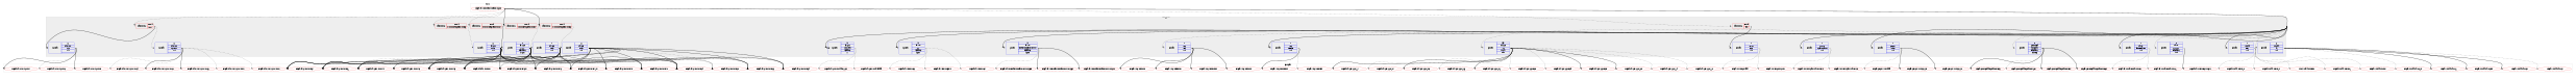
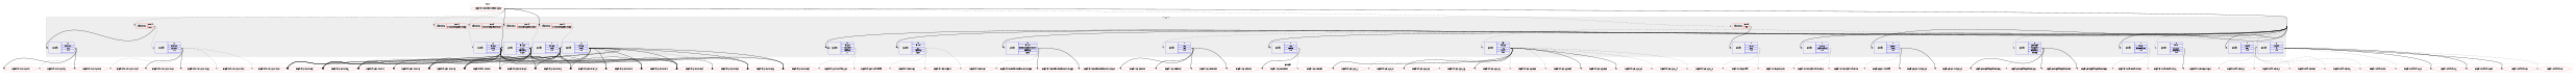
  digraph {
    compound=true
    concentrate=true
    fontname=Helvetica
    fontsize=10
    newrank=true
    rankdir=TB
    ranksep=1.5
    node [color=red fontname=Helvetica fontsize=10]
    edge [arrowhead=vee headport=w style=dashed tailport=e weight=100]
    n1 [label="portage://dev-libs/gobject-introspection-1.58.3" width=4]
    n2 [color=blue label=<<TABLE BORDER="0" CELLBORDER="1" CELLSPACING="0" CELLPADDING="4" WIDTH="220"><TR><TD ROWSPAN="6" CELLPADDING="30">pack_dep</TD></TR><TR><TD WIDTH="110">no</TD></TR><TR><TD>x11-libs</TD></TR><TR><TD>cairo</TD></TR><TR><TD>none</TD></TR><TR><TD></TD></TR></TABLE>> shape=none]
    n3 [label=<<TABLE BORDER="0" CELLBORDER="1" CELLSPACING="0" CELLPADDING="4"><TR><TD ROWSPAN="3" CELLPADDING="10">use_conditional</TD></TR><TR><TD>positive</TD></TR><TR><TD>test</TD></TR></TABLE>> shape=none]
    n4 [color=blue label=<<TABLE BORDER="0" CELLBORDER="1" CELLSPACING="0" CELLPADDING="4" WIDTH="220"><TR><TD ROWSPAN="6" CELLPADDING="30">pack_dep</TD></TR><TR><TD WIDTH="110">no</TD></TR><TR><TD>app-arch</TD></TR><TR><TD>xz-utils</TD></TR><TR><TD>none</TD></TR><TR><TD></TD></TR></TABLE>> shape=none]
    n5 [color=blue label=<<TABLE BORDER="0" CELLBORDER="1" CELLSPACING="0" CELLPADDING="4" WIDTH="220"><TR><TD ROWSPAN="6" CELLPADDING="30">pack_dep</TD></TR><TR><TD WIDTH="110">no</TD></TR><TR><TD>app-portage</TD></TR><TR><TD>elt-patches</TD></TR><TR><TD>greaterequal</TD></TR><TR><TD>20170815</TD></TR></TABLE>> shape=none]
    n6 [color=blue label=<<TABLE BORDER="0" CELLBORDER="1" CELLSPACING="0" CELLPADDING="4" WIDTH="220"><TR><TD ROWSPAN="6" CELLPADDING="30">pack_dep</TD></TR><TR><TD WIDTH="110">no</TD></TR><TR><TD>dev-util</TD></TR><TR><TD>desktop-file-utils</TD></TR><TR><TD>none</TD></TR><TR><TD></TD></TR></TABLE>> shape=none]
    n7 [color=blue label=<<TABLE BORDER="0" CELLBORDER="1" CELLSPACING="0" CELLPADDING="4" WIDTH="220"><TR><TD ROWSPAN="6" CELLPADDING="30">pack_dep</TD></TR><TR><TD WIDTH="110">no</TD></TR><TR><TD>dev-util</TD></TR><TR><TD>gtk-doc-am</TD></TR><TR><TD>greaterequal</TD></TR><TR><TD>1.19</TD></TR></TABLE>> shape=none]
    n8 [color=blue label=<<TABLE BORDER="0" CELLBORDER="1" CELLSPACING="0" CELLPADDING="4" WIDTH="220"><TR><TD ROWSPAN="6" CELLPADDING="30">pack_dep</TD></TR><TR><TD WIDTH="110">no</TD></TR><TR><TD>sys-devel</TD></TR><TR><TD>bison</TD></TR><TR><TD>none</TD></TR><TR><TD></TD></TR></TABLE>> shape=none]
    n9 [color=blue label=<<TABLE BORDER="0" CELLBORDER="1" CELLSPACING="0" CELLPADDING="4" WIDTH="220"><TR><TD ROWSPAN="6" CELLPADDING="30">pack_dep</TD></TR><TR><TD WIDTH="110">no</TD></TR><TR><TD>sys-devel</TD></TR><TR><TD>flex</TD></TR><TR><TD>none</TD></TR><TR><TD></TD></TR></TABLE>> shape=none]
    n10 [color=blue label=<<TABLE BORDER="0" CELLBORDER="1" CELLSPACING="0" CELLPADDING="4" WIDTH="220"><TR><TD ROWSPAN="6" CELLPADDING="30">pack_dep</TD></TR><TR><TD WIDTH="110">no</TD></TR><TR><TD>x11-misc</TD></TR><TR><TD>shared-mime-info</TD></TR><TR><TD>none</TD></TR><TR><TD></TD></TR></TABLE>> shape=none]
    n11 [color=blue label=<<TABLE BORDER="0" CELLBORDER="1" CELLSPACING="0" CELLPADDING="4" WIDTH="220"><TR><TD ROWSPAN="6" CELLPADDING="30">pack_dep</TD></TR><TR><TD WIDTH="110">no</TD></TR><TR><TD>dev-python</TD></TR><TR><TD>mako</TD></TR><TR><TD>none</TD></TR><TR><TD></TD></TR></TABLE>> shape=none]
    n12 [color=blue label=<<TABLE BORDER="0" CELLBORDER="1" CELLSPACING="0" CELLPADDING="4" WIDTH="220"><TR><TD ROWSPAN="6" CELLPADDING="30">pack_dep</TD></TR><TR><TD WIDTH="110">no</TD></TR><TR><TD>dev-python</TD></TR><TR><TD>markdown</TD></TR><TR><TD>none</TD></TR><TR><TD></TD></TR></TABLE>> shape=none]
    n13 [label=<<TABLE BORDER="0" CELLBORDER="1" CELLSPACING="0" CELLPADDING="4"><TR><TD ROWSPAN="3" CELLPADDING="10">use_conditional</TD></TR><TR><TD>positive</TD></TR><TR><TD>doctool</TD></TR></TABLE>> shape=none]
    n14 [color=blue label=<<TABLE BORDER="0" CELLBORDER="1" CELLSPACING="0" CELLPADDING="4" WIDTH="220"><TR><TD ROWSPAN="6" CELLPADDING="30">pack_dep</TD></TR><TR><TD WIDTH="110">no</TD></TR><TR><TD>dev-lang</TD></TR><TR><TD>python</TD></TR><TR><TD>greaterequal</TD></TR><TR><TD>2.7.5-r2</TD></TR></TABLE>> shape=none]
    n15 [label=<<TABLE BORDER="0" CELLBORDER="1" CELLSPACING="0" CELLPADDING="4"><TR><TD ROWSPAN="3" CELLPADDING="10">use_conditional</TD></TR><TR><TD>positive</TD></TR><TR><TD>python_single_target_python2_7</TD></TR></TABLE>> shape=none]
    n16 [color=blue label=<<TABLE BORDER="0" CELLBORDER="1" CELLSPACING="0" CELLPADDING="4" WIDTH="220"><TR><TD ROWSPAN="6" CELLPADDING="30">pack_dep</TD></TR><TR><TD WIDTH="110">no</TD></TR><TR><TD>dev-lang</TD></TR><TR><TD>python</TD></TR><TR><TD>none</TD></TR><TR><TD></TD></TR></TABLE>> shape=none]
    n17 [label=<<TABLE BORDER="0" CELLBORDER="1" CELLSPACING="0" CELLPADDING="4"><TR><TD ROWSPAN="3" CELLPADDING="10">use_conditional</TD></TR><TR><TD>positive</TD></TR><TR><TD>python_single_target_python3_5</TD></TR></TABLE>> shape=none]
    n18 [color=blue label=<<TABLE BORDER="0" CELLBORDER="1" CELLSPACING="0" CELLPADDING="4" WIDTH="220"><TR><TD ROWSPAN="6" CELLPADDING="30">pack_dep</TD></TR><TR><TD WIDTH="110">no</TD></TR><TR><TD>dev-lang</TD></TR><TR><TD>python</TD></TR><TR><TD>none</TD></TR><TR><TD></TD></TR></TABLE>> shape=none]
    n19 [label=<<TABLE BORDER="0" CELLBORDER="1" CELLSPACING="0" CELLPADDING="4"><TR><TD ROWSPAN="3" CELLPADDING="10">use_conditional</TD></TR><TR><TD>positive</TD></TR><TR><TD>python_single_target_python3_6</TD></TR></TABLE>> shape=none]
    n20 [color=blue label=<<TABLE BORDER="0" CELLBORDER="1" CELLSPACING="0" CELLPADDING="4" WIDTH="220"><TR><TD ROWSPAN="6" CELLPADDING="30">pack_dep</TD></TR><TR><TD WIDTH="110">no</TD></TR><TR><TD>dev-lang</TD></TR><TR><TD>python</TD></TR><TR><TD>none</TD></TR><TR><TD></TD></TR></TABLE>> shape=none]
    n21 [label=<<TABLE BORDER="0" CELLBORDER="1" CELLSPACING="0" CELLPADDING="4"><TR><TD ROWSPAN="3" CELLPADDING="10">use_conditional</TD></TR><TR><TD>positive</TD></TR><TR><TD>python_single_target_python3_7</TD></TR></TABLE>> shape=none]
    n22 [color=blue label=<<TABLE BORDER="0" CELLBORDER="1" CELLSPACING="0" CELLPADDING="4" WIDTH="220"><TR><TD ROWSPAN="6" CELLPADDING="30">pack_dep</TD></TR><TR><TD WIDTH="110">no</TD></TR><TR><TD>dev-lang</TD></TR><TR><TD>python-exec</TD></TR><TR><TD>greaterequal</TD></TR><TR><TD>2</TD></TR></TABLE>> shape=none]
    n23 [color=blue label=<<TABLE BORDER="0" CELLBORDER="1" CELLSPACING="0" CELLPADDING="4" WIDTH="220"><TR><TD ROWSPAN="6" CELLPADDING="30">pack_dep</TD></TR><TR><TD WIDTH="110">no</TD></TR><TR><TD>dev-libs</TD></TR><TR><TD>glib</TD></TR><TR><TD>greaterequal</TD></TR><TR><TD>2.58.0</TD></TR></TABLE>> shape=none]
    n24 [color=blue label=<<TABLE BORDER="0" CELLBORDER="1" CELLSPACING="0" CELLPADDING="4" WIDTH="220"><TR><TD ROWSPAN="6" CELLPADDING="30">pack_dep</TD></TR><TR><TD WIDTH="110">no</TD></TR><TR><TD>dev-libs</TD></TR><TR><TD>gobject-introspection-common</TD></TR><TR><TD>greaterequal</TD></TR><TR><TD>1.58.3</TD></TR></TABLE>> shape=none]
    n25 [color=blue label=<<TABLE BORDER="0" CELLBORDER="1" CELLSPACING="0" CELLPADDING="4" WIDTH="220"><TR><TD ROWSPAN="6" CELLPADDING="30">pack_dep</TD></TR><TR><TD WIDTH="110">no</TD></TR><TR><TD>virtual</TD></TR><TR><TD>libffi</TD></TR><TR><TD>none</TD></TR><TR><TD></TD></TR></TABLE>> shape=none]
    n26 [color=blue label=<<TABLE BORDER="0" CELLBORDER="1" CELLSPACING="0" CELLPADDING="4" WIDTH="220"><TR><TD ROWSPAN="6" CELLPADDING="30">pack_dep</TD></TR><TR><TD WIDTH="110">no</TD></TR><TR><TD>virtual</TD></TR><TR><TD>pkgconfig</TD></TR><TR><TD>none</TD></TR><TR><TD></TD></TR></TABLE>> shape=none]
    n27 [color=blue label=<<TABLE BORDER="0" CELLBORDER="1" CELLSPACING="0" CELLPADDING="4" WIDTH="220"><TR><TD ROWSPAN="6" CELLPADDING="30">pack_dep</TD></TR><TR><TD WIDTH="110">weak</TD></TR><TR><TD>dev-lang</TD></TR><TR><TD>vala</TD></TR><TR><TD>smaller</TD></TR><TR><TD>0.20.0</TD></TR></TABLE>> shape=none]
    n28 [label="portage://app-portage/elt-patches-20170317" width=4]
    n29 [label="portage://app-portage/elt-patches-20170422" width=4]
    n30 [label="portage://app-portage/elt-patches-20170815" width=4]
    n31 [label="portage://app-portage/elt-patches-20170826.1" width=4]
    n32 [label="portage://x11-libs/cairo-1.16.0-r3" width=4]
    n33 [label="portage://x11-libs/cairo-9999" width=4]
    n34 [label="portage://app-arch/xz-utils-5.2.4-r2" width=4]
    n35 [label="portage://app-arch/xz-utils-5.2.4-r3" width=4]
    n36 [label="portage://app-arch/xz-utils-9999" width=4]
    n37 [label="portage://dev-util/desktop-file-utils-0.23" width=4]
    n38 [label="portage://dev-util/desktop-file-utils-0.24" width=4]
    n39 [label="portage://dev-util/gtk-doc-am-1.25-r1" width=4]
    n40 [label="portage://sys-devel/bison-3.1" width=4]
    n41 [label="portage://sys-devel/bison-3.2.4" width=4]
-   n42 [label="misc://sys-devel/bison-3.3.2" width=4]
+   n42 [label="portage://sys-devel/bison-3.3.2" width=4]
    n43 [label="portage://sys-devel/bison-3.4.1" width=4]
    n44 [label="portage://sys-devel/bison-3.4.2" width=4]
    n45 [label="portage://sys-devel/flex-2.6.1" width=4]
    n46 [label="portage://sys-devel/flex-2.6.3" width=4]
    n47 [label="portage://sys-devel/flex-2.6.3-r1" width=4]
    n48 [label="portage://sys-devel/flex-2.6.4" width=4]
    n49 [label="portage://sys-devel/flex-2.6.4-r1" width=4]
    n50 [label="portage://x11-misc/shared-mime-info-1.10" width=4]
    n51 [label="portage://x11-misc/shared-mime-info-1.10-r1" width=4]
    n52 [label="portage://dev-python/mako-1.0.3" width=4]
    n53 [label="portage://dev-python/mako-1.0.6" width=4]
    n54 [label="portage://dev-python/mako-1.0.7" width=4]
    n55 [label="portage://dev-python/markdown-2.6.5" width=4]
    n56 [label="portage://dev-python/markdown-2.6.8" width=4]
    n57 [label="portage://dev-python/markdown-2.6.9" width=4]
    n58 [label="portage://dev-python/markdown-3.0.1" width=4]
    n59 [label="portage://dev-python/markdown-3.1.1" width=4]
    n60 [label="portage://dev-lang/python-2.7.15" width=4]
    n61 [label="portage://dev-lang/python-2.7.16" width=4]
    n62 [label="portage://dev-lang/python-2.7.17" width=4]
    n63 [label="portage://dev-lang/python-3.5.4" width=4]
    n64 [label="portage://dev-lang/python-3.5.7" width=4]
    n65 [label="portage://dev-lang/python-3.5.9" width=4]
    n66 [label="portage://dev-lang/python-3.6.5" width=4]
    n67 [label="portage://dev-lang/python-3.6.8" width=4]
    n68 [label="portage://dev-lang/python-3.6.9" width=4]
    n69 [label="portage://dev-lang/python-3.7.2" width=4]
    n70 [label="portage://dev-lang/python-3.7.3" width=4]
    n71 [label="portage://dev-lang/python-3.7.4-r1" width=4]
    n72 [label="portage://dev-lang/python-3.7.5" width=4]
    n73 [label="portage://dev-lang/python-3.7.5-r1" width=4]
    n74 [label="portage://dev-file/python-3.8.0" width=4]
    n75 [label="portage://dev-lang/python-exec-2.4.6-r1" width=4]
    n76 [label="portage://dev-lang/python-exec-9999" width=4]
    n77 [label="portage://dev-libs/glib-2.58.3-r1" width=4]
    n78 [label="portage://dev-libs/glib-2.60.6" width=4]
    n79 [label="portage://dev-libs/glib-2.60.7" width=4]
    n80 [label="portage://dev-libs/gobject-introspection-common-1.56.1" width=4]
    n81 [label="portage://dev-libs/gobject-introspection-common-1.58.3" width=4]
    n82 [label="portage://dev-libs/gobject-introspection-common-1.60.2" width=4]
    n83 [label="portage://virtual/libffi-3.0.10" width=4]
    n84 [label="portage://virtual/libffi-3.0.11" width=4]
    n85 [label="portage://virtual/libffi-3.0.13-r1" width=4]
    n86 [label="portage://virtual/libffi-3.3_rc0" width=4]
    n87 [label="portage://virtual/pkgconfig-0-r1" width=4]
    n88 [label="portage://virtual/pkgconfig-1" width=4]
    n89 [label="portage://dev-lang/vala-0.36.18" width=4]
    n90 [label="portage://dev-lang/vala-0.36.19" width=4]
    n91 [label="portage://dev-lang/vala-0.36.20" width=4]
    n92 [label="portage://dev-lang/vala-0.40.14" width=4]
    n93 [label="portage://dev-lang/vala-0.40.45" width=4]
    n94 [label="portage://dev-lang/vala-0.40.16" width=4]
    n95 [label="portage://dev-lang/vala-0.42.7" width=4]
    n96 [label="portage://dev-lang/vala-0.44.7" width=4]
    n97 [label="portage://dev-lang/vala-0.44.8" width=4]
    n98 [label="portage://dev-lang/vala-0.44.9" width=4]
    n99 [label="portage://dev-lang/vala-0.46.3" width=4]
    subgraph cluster_1 {
      color=gray
      label=<<i>ebuild</i>>
      rank=same
      n1
    }
    subgraph cluster_2 {
      color=gray
      label=<<i>dependencies</i>>
      subgraph cluster_3 {
        color=gray
        fillcolor="#eeeeee"
        label=<<i>compile</i>>
        style=filled
        subgraph sub_4 {
          color=gray
          fillcolor="#eeeeee"
          label=<<i>compile</i>>
          style=filled
          n3
          subgraph sub_5 {
            color=gray
            fillcolor="#eeeeee"
            label=<<i>compile</i>>
            style=filled
            n2
          }
        }
        subgraph sub_6 {
          color=gray
          fillcolor="#eeeeee"
          label=<<i>compile</i>>
          style=filled
          n4
        }
        subgraph sub_7 {
          color=gray
          fillcolor="#eeeeee"
          label=<<i>compile</i>>
          style=filled
          n5
        }
        subgraph sub_8 {
          color=gray
          fillcolor="#eeeeee"
          label=<<i>compile</i>>
          style=filled
          n6
        }
        subgraph sub_9 {
          color=gray
          fillcolor="#eeeeee"
          label=<<i>compile</i>>
          style=filled
          n7
        }
        subgraph sub_10 {
          color=gray
          fillcolor="#eeeeee"
          label=<<i>compile</i>>
          style=filled
          n8
        }
        subgraph sub_11 {
          color=gray
          fillcolor="#eeeeee"
          label=<<i>compile</i>>
          style=filled
          n9
        }
        subgraph sub_12 {
          color=gray
          fillcolor="#eeeeee"
          label=<<i>compile</i>>
          style=filled
          n10
        }
      }
      subgraph cluster_13 {
        color=gray
        fillcolor="#eeeeee"
        label=<<i>compile and run</i>>
        style=filled
        subgraph sub_14 {
          color=gray
          fillcolor="#eeeeee"
          label=<<i>compile and run</i>>
          style=filled
          n13
          subgraph sub_15 {
            color=gray
            fillcolor="#eeeeee"
            label=<<i>compile and run</i>>
            style=filled
            n11
          }
          subgraph sub_16 {
            color=gray
            fillcolor="#eeeeee"
            label=<<i>compile and run</i>>
            style=filled
            n12
          }
        }
        subgraph sub_17 {
          color=gray
          fillcolor="#eeeeee"
          label=<<i>compile and run</i>>
          style=filled
          n15
          subgraph sub_18 {
            color=gray
            fillcolor="#eeeeee"
            label=<<i>compile and run</i>>
            style=filled
            n14
          }
        }
        subgraph sub_19 {
          color=gray
          fillcolor="#eeeeee"
          label=<<i>compile and run</i>>
          style=filled
          n17
          subgraph sub_20 {
            color=gray
            fillcolor="#eeeeee"
            label=<<i>compile and run</i>>
            style=filled
            n16
          }
        }
        subgraph sub_21 {
          color=gray
          fillcolor="#eeeeee"
          label=<<i>compile and run</i>>
          style=filled
          n19
          subgraph sub_22 {
            color=gray
            fillcolor="#eeeeee"
            label=<<i>compile and run</i>>
            style=filled
            n18
          }
        }
        subgraph sub_23 {
          color=gray
          fillcolor="#eeeeee"
          label=<<i>compile and run</i>>
          style=filled
          n21
          subgraph sub_24 {
            color=gray
            fillcolor="#eeeeee"
            label=<<i>compile and run</i>>
            style=filled
            n20
          }
        }
        subgraph sub_25 {
          color=gray
          fillcolor="#eeeeee"
          label=<<i>compile and run</i>>
          style=filled
          n22
        }
        subgraph sub_26 {
          color=gray
          fillcolor="#eeeeee"
          label=<<i>compile and run</i>>
          style=filled
          n23
        }
        subgraph sub_27 {
          color=gray
          fillcolor="#eeeeee"
          label=<<i>compile and run</i>>
          style=filled
          n24
        }
        subgraph sub_28 {
          color=gray
          fillcolor="#eeeeee"
          label=<<i>compile and run</i>>
          style=filled
          n25
        }
        subgraph sub_29 {
          color=gray
          fillcolor="#eeeeee"
          label=<<i>compile and run</i>>
          style=filled
          n26
        }
        subgraph sub_30 {
          color=gray
          fillcolor="#eeeeee"
          label=<<i>compile and run</i>>
          style=filled
          n27
        }
      }
      subgraph cluster_31 {
        color=gray
        fillcolor="#eeeeee"
        label=<<i>run</i>>
        style=filled
      }
    }
    subgraph cluster_32 {
      color=gray
      label=<<i>candidates</i>>
      rank=same
      subgraph sub_33 {
        color=black
        label=<<i>candidates</i>>
        nodesep=1
        rank=same
        n28
        n29
        n30
        n31
      }
      subgraph sub_34 {
        color=black
        label=<<i>candidates</i>>
        nodesep=1
        rank=same
        n32
        n33
      }
      subgraph sub_35 {
        color=black
        label=<<i>candidates</i>>
        nodesep=1
        rank=same
        n34
        n35
        n36
      }
      subgraph sub_36 {
        color=black
        label=<<i>candidates</i>>
        nodesep=1
        rank=same
        n37
        n38
      }
      subgraph sub_37 {
        color=black
        label=<<i>candidates</i>>
        nodesep=1
        rank=same
        n39
      }
      subgraph sub_38 {
        color=black
        label=<<i>candidates</i>>
        nodesep=1
        rank=same
        n40
        n41
        n42
        n43
        n44
      }
      subgraph sub_39 {
        color=black
        label=<<i>candidates</i>>
        nodesep=1
        rank=same
        n45
        n46
        n47
        n48
        n49
      }
      subgraph sub_40 {
        color=black
        label=<<i>candidates</i>>
        nodesep=1
        rank=same
        n50
        n51
      }
      subgraph sub_41 {
        color=black
        label=<<i>candidates</i>>
        nodesep=1
        rank=same
        n52
        n53
        n54
      }
      subgraph sub_42 {
        color=black
        label=<<i>candidates</i>>
        nodesep=1
        rank=same
        n55
        n56
        n57
        n58
        n59
      }
      subgraph sub_43 {
        color=black
        label=<<i>candidates</i>>
        nodesep=1
        rank=same
        n60
        n61
        n62
        n63
        n64
        n65
        n66
        n67
        n68
        n69
        n70
        n71
        n72
        n73
        n74
      }
      subgraph sub_44 {
        color=black
        label=<<i>candidates</i>>
        nodesep=1
        rank=same
        n60
        n61
        n62
        n63
        n64
        n65
        n66
        n67
        n68
        n69
        n70
        n71
        n72
        n73
        n74
      }
      subgraph sub_45 {
        color=black
        label=<<i>candidates</i>>
        nodesep=1
        rank=same
        n60
        n61
        n62
        n63
        n64
        n65
        n66
        n67
        n68
        n69
        n70
        n71
        n72
        n73
        n74
      }
      subgraph sub_46 {
        color=black
        label=<<i>candidates</i>>
        nodesep=1
        rank=same
        n60
        n61
        n62
        n63
        n64
        n65
        n66
        n67
        n68
        n69
        n70
        n71
        n72
        n73
        n74
      }
      subgraph sub_47 {
        color=black
        label=<<i>candidates</i>>
        nodesep=1
        rank=same
        n75
        n76
      }
      subgraph sub_48 {
        color=black
        label=<<i>candidates</i>>
        nodesep=1
        rank=same
        n77
        n78
        n79
      }
      subgraph sub_49 {
        color=black
        label=<<i>candidates</i>>
        nodesep=1
        rank=same
        n80
        n81
        n82
      }
      subgraph sub_50 {
        color=black
        label=<<i>candidates</i>>
        nodesep=1
        rank=same
        n83
        n84
        n85
        n86
      }
      subgraph sub_51 {
        color=black
        label=<<i>candidates</i>>
        nodesep=1
        rank=same
        n87
        n88
      }
      subgraph sub_52 {
        color=black
        label=<<i>candidates</i>>
        nodesep=1
        rank=same
        n89
        n90
        n91
        n92
        n93
        n94
        n95
        n96
        n97
        n98
        n99
      }
    }
    n1 -> n3 [weight=20]
    n1 -> n4 [style=bold weight=20]
    n1 -> n5 [weight=20]
    n1 -> n6 [style=bold weight=20]
    n1 -> n7 [weight=20]
    n1 -> n8 [style=bold weight=20]
    n1 -> n9 [weight=20]
    n1 -> n10 [style=bold weight=20]
    n1 -> n13 [arrowhead=odotvee weight=20]
    n1 -> n15 [arrowhead=odotvee weight=20]
    n1 -> n17 [arrowhead=odotvee weight=20]
    n1 -> n19 [arrowhead=odotvee style=bold weight=20]
    n1 -> n21 [arrowhead=odotvee style=bold weight=20]
    n1 -> n22 [arrowhead=odotvee style=bold weight=20]
    n1 -> n23 [arrowhead=odotvee style=bold weight=20]
    n1 -> n24 [arrowhead=odotvee style=bold weight=20]
    n1 -> n25 [arrowhead=odotvee weight=20]
    n1 -> n26 [arrowhead=odotvee style=bold weight=20]
    n1 -> n27 [arrowhead=odotvee weight=20]
    n2 -> n32
    n2 -> n33
    n3 -> n2 [style=bold weight=20]
    n4 -> n34 [style=bold]
    n4 -> n35 [style=bold]
    n4 -> n36
    n5 -> n28 [style=bold]
    n5 -> n29
    n5 -> n30 [style=bold]
    n5 -> n31 [style=bold]
    n6 -> n37
    n6 -> n38
    n7 -> n39 [style=bold]
    n8 -> n40
    n8 -> n41
    n8 -> n42
    n8 -> n43
    n8 -> n44
    n9 -> n45
    n9 -> n46 [style=bold]
    n9 -> n47 [style=bold]
    n9 -> n48 [style=bold]
    n9 -> n49
    n10 -> n50
    n10 -> n51
    n11 -> n52 [style=bold]
    n11 -> n53
    n11 -> n54 [style=bold]
    n12 -> n55 [style=bold]
    n12 -> n56 [style=bold]
    n12 -> n57
    n12 -> n58
    n12 -> n59
    n13 -> n11 [style=bold weight=20]
    n13 -> n12 [weight=20]
    n14 -> n60 [style=bold]
    n14 -> n61
    n14 -> n62 [style=bold]
    n14 -> n63 [style=bold]
    n14 -> n64 [style=bold]
    n14 -> n65 [style=bold]
    n14 -> n66
    n14 -> n67
    n14 -> n68 [style=bold]
    n14 -> n69
    n14 -> n70
    n14 -> n71
    n14 -> n72 [style=bold]
    n14 -> n73
    n14 -> n74 [style=bold]
    n15 -> n14 [style=bold weight=20]
    n16 -> n60 [style=bold]
    n16 -> n61
    n16 -> n62
    n16 -> n63 [style=bold]
    n16 -> n64 [style=bold]
    n16 -> n65
    n16 -> n66 [style=bold]
    n16 -> n67
    n16 -> n68 [style=bold]
    n16 -> n69 [style=bold]
    n16 -> n70
    n16 -> n71 [style=bold]
    n16 -> n72
    n16 -> n73 [style=bold]
    n16 -> n74 [style=bold]
    n17 -> n16 [weight=20]
    n18 -> n60 [style=bold]
    n18 -> n61
    n18 -> n62
    n18 -> n63
    n18 -> n64 [style=bold]
    n18 -> n65 [style=bold]
    n18 -> n66 [style=bold]
    n18 -> n67
    n18 -> n68 [style=bold]
    n18 -> n69 [style=bold]
    n18 -> n70 [style=bold]
    n18 -> n71 [style=bold]
    n18 -> n72
    n18 -> n73
    n18 -> n74
    n19 -> n18 [weight=20]
    n20 -> n60
    n20 -> n61
    n20 -> n62 [style=bold]
    n20 -> n63 [style=bold]
    n20 -> n64
    n20 -> n65
    n20 -> n66
    n20 -> n67
    n20 -> n68 [style=bold]
    n20 -> n69
    n20 -> n70
    n20 -> n71
    n20 -> n72 [style=bold]
    n20 -> n73
    n20 -> n74 [style=bold]
    n21 -> n20 [weight=20]
    n22 -> n75
    n22 -> n76
    n23 -> n77
    n23 -> n78
    n23 -> n79
    n24 -> n80 [style=bold]
    n24 -> n81
    n24 -> n82 [style=bold]
    n25 -> n83 [style=bold]
    n25 -> n84 [style=bold]
    n25 -> n85 [style=bold]
    n25 -> n86 [style=bold]
    n26 -> n87 [style=bold]
    n26 -> n88
    n27 -> n89 [style=bold]
    n27 -> n90
    n27 -> n91
    n27 -> n92 [style=bold]
    n27 -> n93
    n27 -> n94 [style=bold]
    n27 -> n95
    n27 -> n96 [style=bold]
    n27 -> n97
    n27 -> n98
    n27 -> n99 [style=bold]
  }
